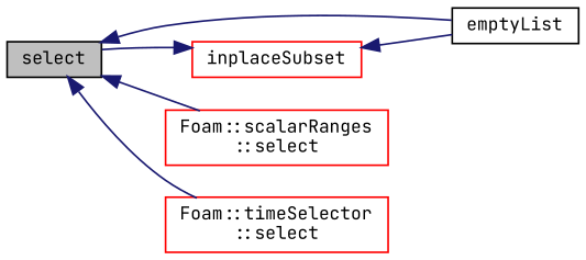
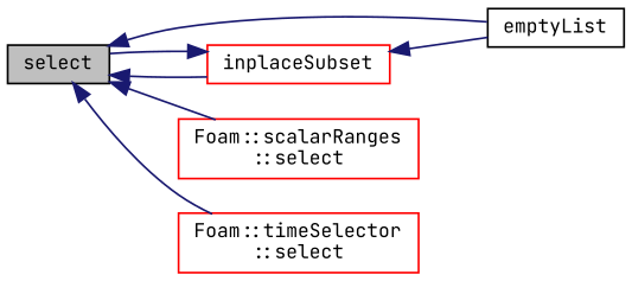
  digraph {
    fontname="JetBrains Mono"
    rankdir=LR
    node [color=red fontname="JetBrains Mono" fontsize=10 shape=record]
    edge [color=midnightblue dir=back fontname="JetBrains Mono" fontsize=10 labelfontname=FreeSans labelfontsize=10 style=solid]
    n1 [color=black fillcolor=grey75 fontcolor=black height=0.2 label=select style=filled width=0.4]
    n2 [color=black height=0.2 label=emptyList width=0.4]
    n3 [height=0.2 label=inplaceSubset width=0.4]
    n4 [height=0.2 label="Foam::scalarRanges\l::select" width=0.4]
    n5 [height=0.2 label="Foam::timeSelector\l::select" width=0.4]
    n1 -> n2
+   n1 -> n3
    n1 -> n4
    n1 -> n5
    n3 -> n1
    n3 -> n2
  }
